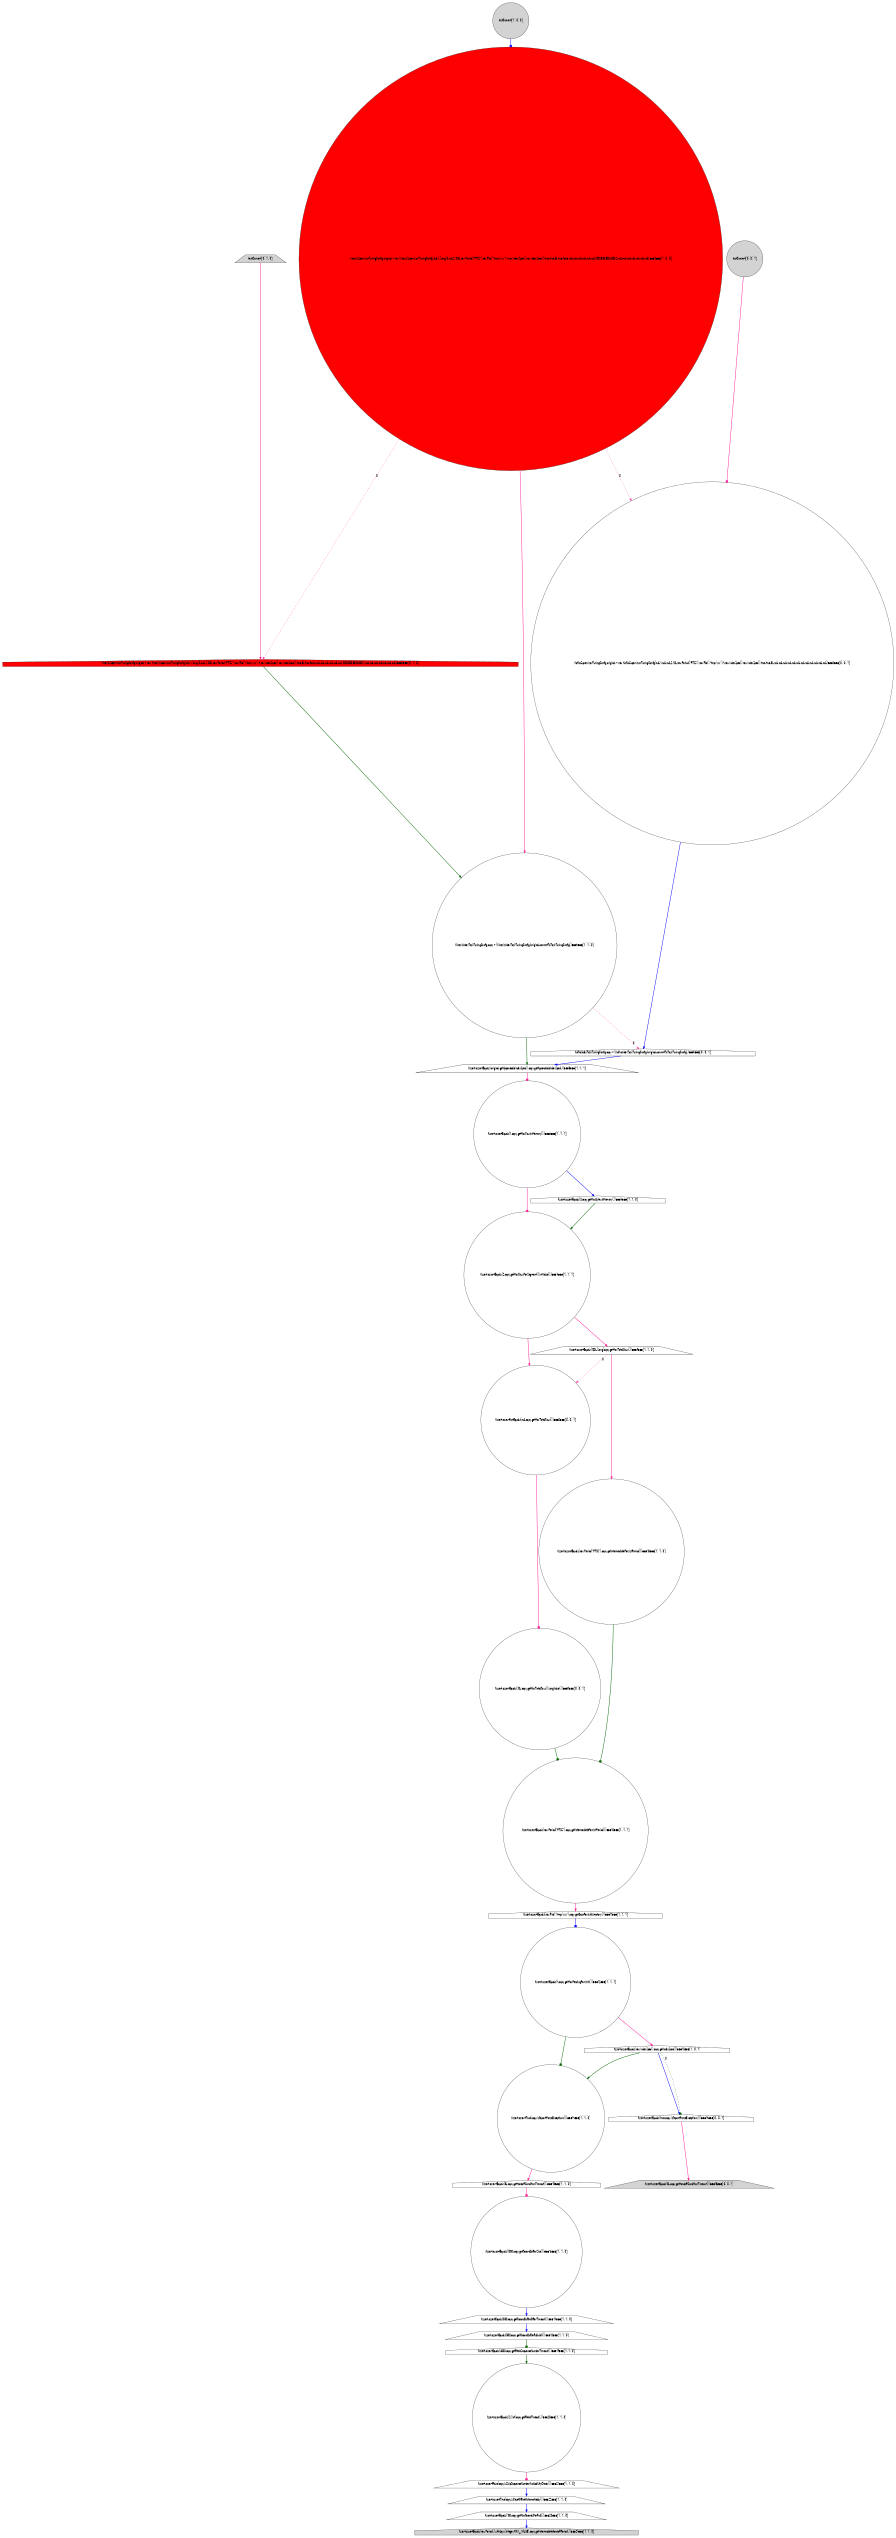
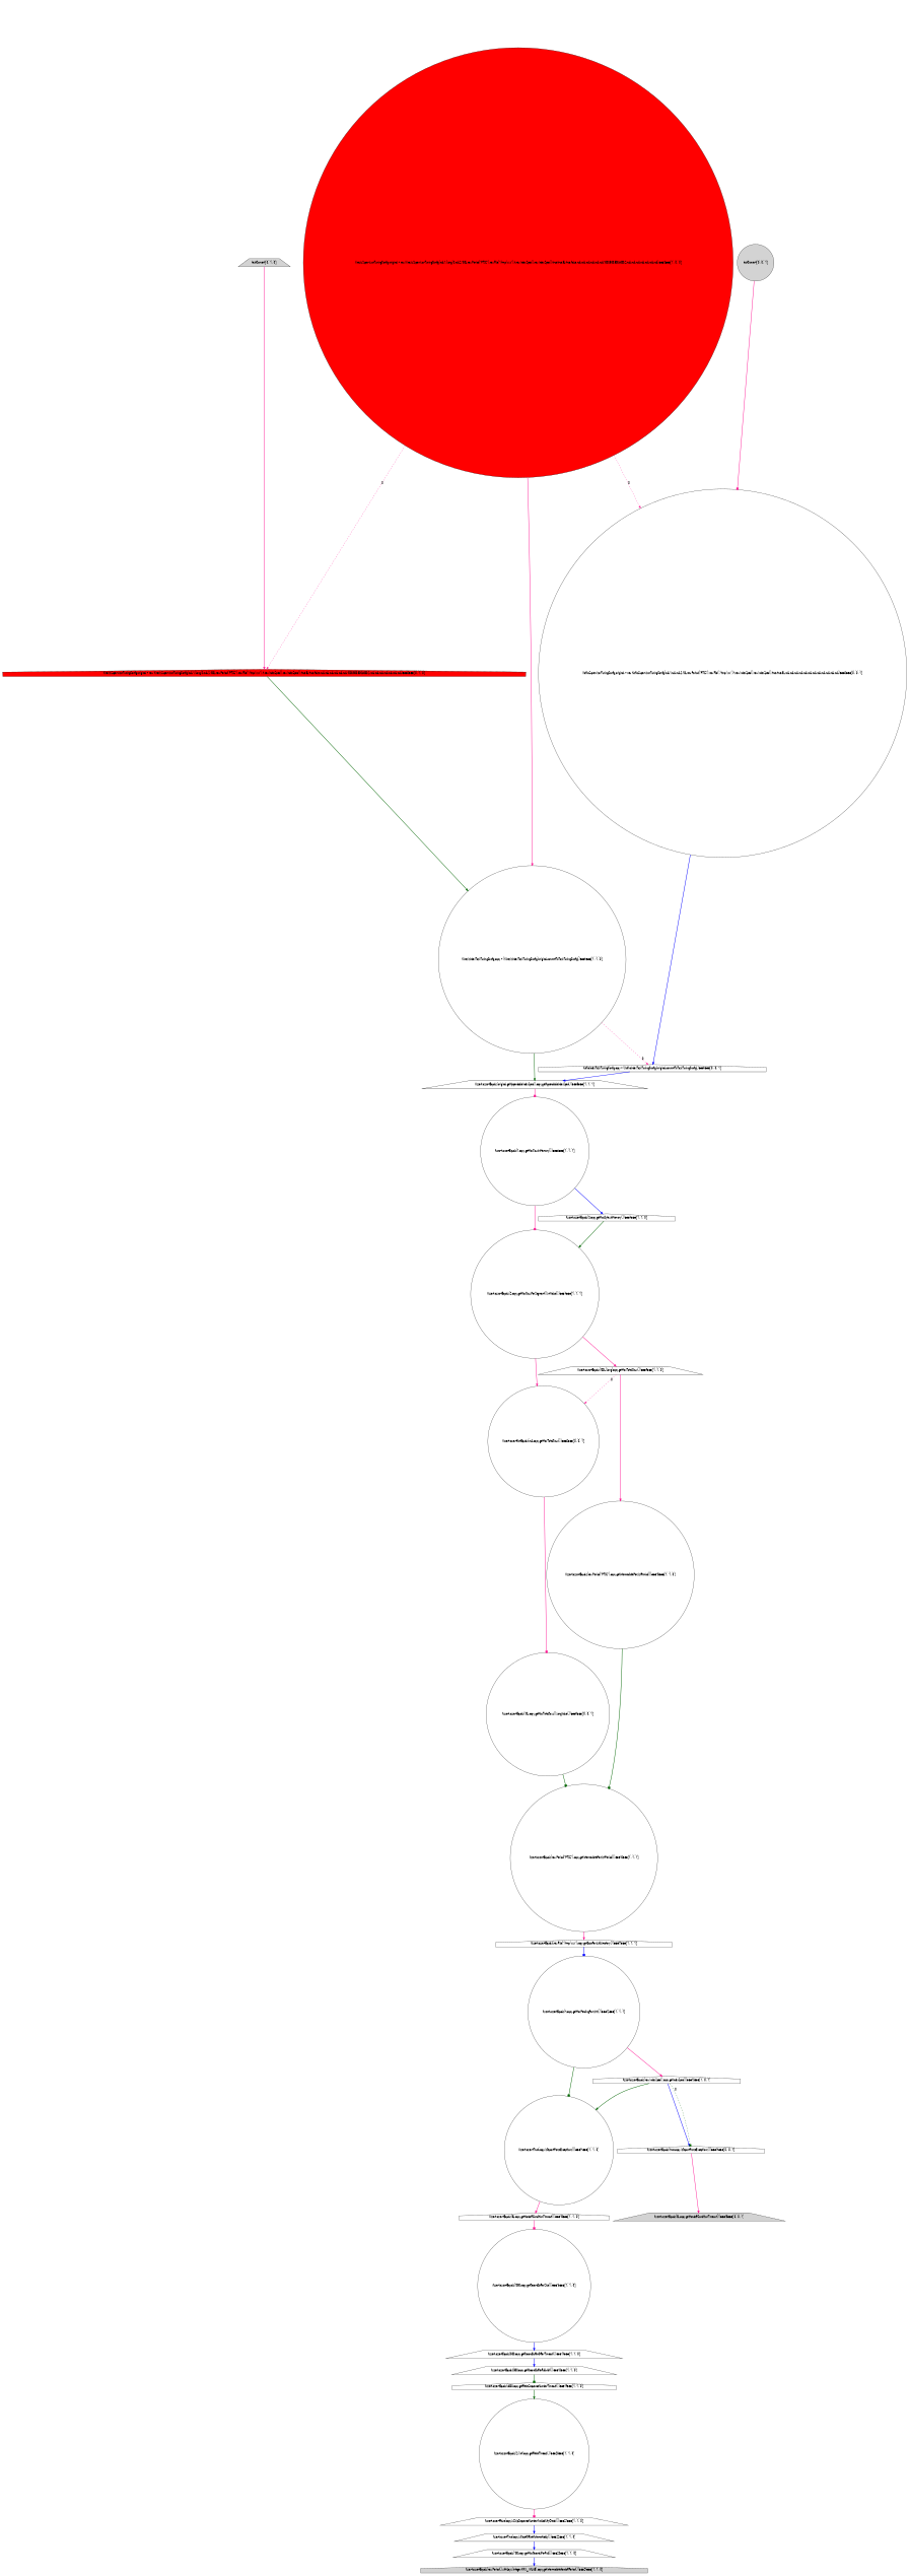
  digraph {
    fontname="Patrick Hand"
    node [fillcolor=white shape=circle style=filled fontname="Patrick Hand"]
    edge [style=bold color=deeppink arrowhead=normal fontname="Patrick Hand"]
    n1 [label="Assert.assertNotEquals(null,copy.getMaxTotalRows())@@@8@@@['0', '0', '1']"]
    n2 [label="Assert.assertEquals(10L,copy.getMaxTotalRows().longValue())@@@9@@@['0', '0', '1']"]
    n3 [label="Assert.assertEquals(1,copy.getMaxRowsInMemory())@@@6@@@['1', '1', '1']"]
    n4 [label="Assert.assertEquals(2,copy.getMaxRowsPerSegment().intValue())@@@7@@@['1', '1', '1']"]
    n5 [label="Assert.assertEquals(3,copy.getMaxBytesInMemory())@@@7@@@['1', '1', '0']" shape=house]
    n6 [label="Assert.assertEquals(100L,(long)copy.getMaxTotalRows())@@@9@@@['1', '1', '0']" shape=trapezium]
    n7 [label="Assert.assertEquals(new File(\"/tmp/xxx\"),copy.getBasePersistDirectory())@@@11@@@['1', '1', '1']" shape=house]
    n8 [label="Assert.assertEquals(4,copy.getMaxPendingPersists())@@@12@@@['1', '1', '1']"]
    n9 [label="KinesisIndexTaskTuningConfig copy = (KinesisIndexTaskTuningConfig)original.convertToTaskTuningConfig()@@@4@@@['1', '1', '0']"]
    n10 [label="KafkaIndexTaskTuningConfig copy = (KafkaIndexTaskTuningConfig)original.convertToTaskTuningConfig()@@@4@@@['0', '0', '1']" shape=house]
    n11 [label="Assert.assertEquals(original.getAppendableIndexSpec(),copy.getAppendableIndexSpec())@@@5@@@['1', '1', '1']" shape=trapezium]
    n12 [fillcolor=lightgray label="Assert.assertEquals(5L,copy.getHandoffConditionTimeout())@@@15@@@['0', '0', '1']" shape=trapezium]
    n13 [label="Assert.assertEquals(2,(int)copy.getFetchThreads())@@@20@@@['1', '1', '0']"]
    n14 [label="Assert.assertFalse(copy.isSkipSequenceNumberAvailabilityCheck())@@@21@@@['1', '1', '0']" shape=trapezium]
    n15 [label="Assert.assertEquals(new Period(\"PT3S\"),copy.getIntermediatePersistPeriod())@@@10@@@['1', '1', '1']"]
    n16 [label="Assert.assertTrue(copy.isResetOffsetAutomatically())@@@22@@@['1', '1', '0']" shape=trapezium]
    n17 [label="Assert.assertEquals(100,copy.getMaxRecordsPerPoll())@@@23@@@['1', '1', '0']" shape=trapezium]
    n18 [fillcolor=red label="KinesisSupervisorTuningConfig original = new KinesisSupervisorTuningConfig(null,1,(long)3,null,2,100L,new Period(\"PT3S\"),new File(\"/tmp/xxx\"),4,new IndexSpec(),new IndexSpec(),true,5L,true,false,null,null,null,null,null,null,1000,500,500,6000,2,null,null,null,null,null,null,null)@@@3@@@['0', '1', '0']" shape=house]
    n19 [label="Assert.assertTrue(copy.isReportParseExceptions())@@@14@@@['1', '1', '0']"]
    n20 [label="Assert.assertEquals(new IndexSpec(),copy.getIndexSpec())@@@13@@@['1', '0', '1']" shape=house]
    n21 [label="Assert.assertEquals(new Period(\"PT3S\"),copy.getIntermediatePersistPeriod())@@@10@@@['1', '1', '0']"]
-   n22 [fillcolor=lightgray label="testConvert['1', '0', '0']"]
    n23 [fillcolor=red label="KinesisSupervisorTuningConfig original = new KinesisSupervisorTuningConfig(null,1,(long)3,null,2,100L,new Period(\"PT3S\"),new File(\"/tmp/xxx\"),4,new IndexSpec(),new IndexSpec(),true,true,5L,true,false,null,null,null,null,null,null,1000,500,500,6000,2,null,null,null,null,null,null,null)@@@3@@@['1', '0', '0']"]
    n24 [label="KafkaSupervisorTuningConfig original = new KafkaSupervisorTuningConfig(null,1,null,null,2,10L,new Period(\"PT3S\"),new File(\"/tmp/xxx\"),4,new IndexSpec(),new IndexSpec(),true,true,5L,null,null,null,null,null,null,null,null,null,null,null,null)@@@3@@@['0', '0', '1']"]
    n25 [label="Assert.assertEquals(true,copy.isReportParseExceptions())@@@14@@@['0', '0', '1']" shape=house]
    n26 [label="Assert.assertEquals(1000,copy.getRecordBufferSize())@@@16@@@['1', '1', '0']"]
    n27 [label="Assert.assertEquals(500,copy.getRecordBufferOfferTimeout())@@@17@@@['1', '1', '0']" shape=trapezium]
    n28 [label="Assert.assertEquals(5L,copy.getHandoffConditionTimeout())@@@15@@@['1', '1', '0']" shape=house]
    n29 [label="Assert.assertEquals(6000,copy.getFetchSequenceNumberTimeout())@@@19@@@['1', '1', '0']" shape=house]
    n30 [label="Assert.assertEquals(500,copy.getRecordBufferFullWait())@@@18@@@['1', '1', '0']" shape=trapezium]
    n31 [fillcolor=lightgray label="testConvert['0', '0', '1']"]
    n32 [fillcolor=lightgray label="testConvert['0', '1', '0']" shape=trapezium]
    n33 [fillcolor=lightgray label="Assert.assertEquals(new Period().withDays(Integer.MAX_VALUE),copy.getIntermediateHandoffPeriod())@@@24@@@['1', '1', '0']" shape=house]
    n1 -> n2 [arrowhead=box]
    n2 -> n15 [color=darkgreen arrowhead=box]
    n3 -> n4 [arrowhead=box]
    n3 -> n5 [color=blue]
    n4 -> n1
    n4 -> n6
    n5 -> n4 [color=darkgreen]
    n6 -> n1 [label=0 style=dashed]
    n6 -> n21
    n7 -> n8 [color=blue arrowhead=box]
    n8 -> n19 [color=darkgreen arrowhead=box]
    n8 -> n20
    n9 -> n10 [label=0 style=dashed]
    n9 -> n11 [color=darkgreen]
    n10 -> n11 [color=blue]
    n11 -> n3 [arrowhead=box]
    n13 -> n14 [arrowhead=box]
    n14 -> n16 [color=blue]
    n15 -> n7
    n16 -> n17 [color=blue]
    n17 -> n33 [color=blue]
    n18 -> n9 [color=darkgreen]
    n19 -> n28
    n20 -> n19 [color=darkgreen]
    n20 -> n25 [color=blue]
    n20 -> n25 [label=0 style=dashed color=darkgreen arrowhead=box]
    n21 -> n15 [color=darkgreen arrowhead=box]
-   n22 -> n23 [color=blue arrowhead=box]
    n23 -> n9
    n23 -> n18 [label=0 style=dashed]
    n23 -> n24 [label=0 style=dashed]
    n24 -> n10 [color=blue]
    n25 -> n12
    n26 -> n27 [color=blue]
    n27 -> n30 [color=blue]
    n28 -> n26 [arrowhead=box]
    n29 -> n13 [color=darkgreen]
    n30 -> n29 [color=darkgreen arrowhead=box]
    n31 -> n24 [arrowhead=box]
    n32 -> n18
  }
